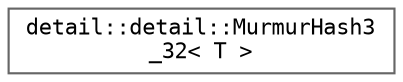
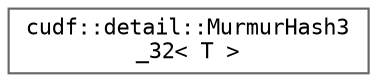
  digraph {
    rankdir=LR
    fontname="DejaVu Sans Mono"
-   n1 [color=grey40 fillcolor=white fontname="DejaVu Sans Mono" fontsize=10 height=0.2 label="detail::detail::MurmurHash3\l_32\< T \>" shape=box style=filled width=0.4]
+   n1 [color=grey40 fillcolor=white fontname="DejaVu Sans Mono" fontsize=10 height=0.2 label="cudf::detail::MurmurHash3\l_32\< T \>" shape=box style=filled width=0.4]
  }
